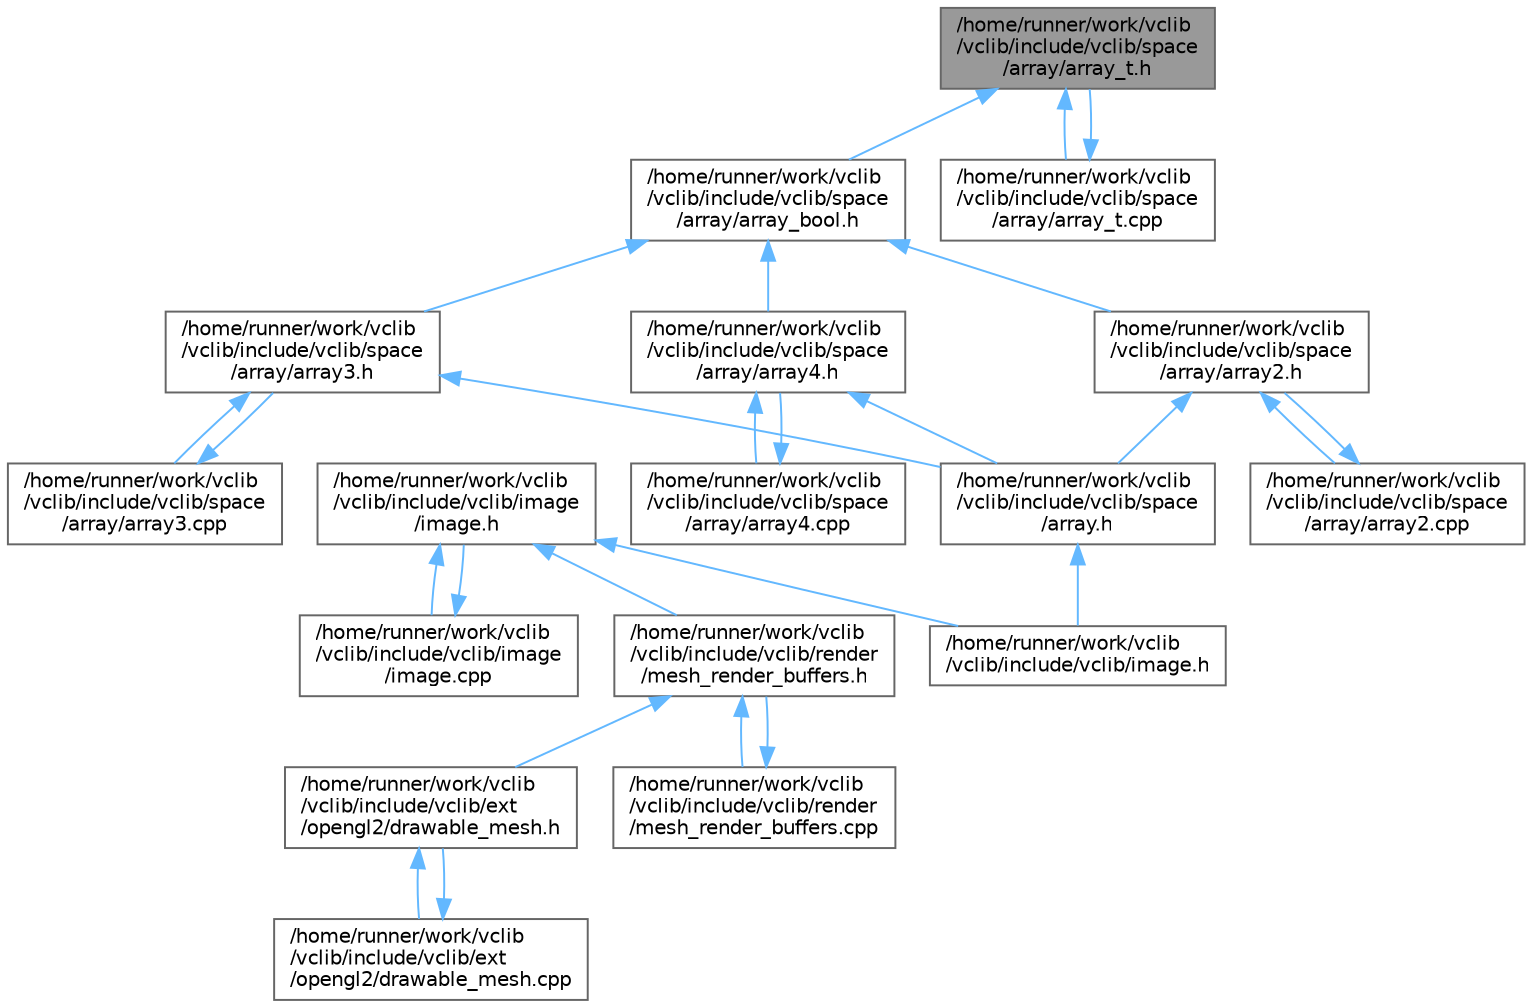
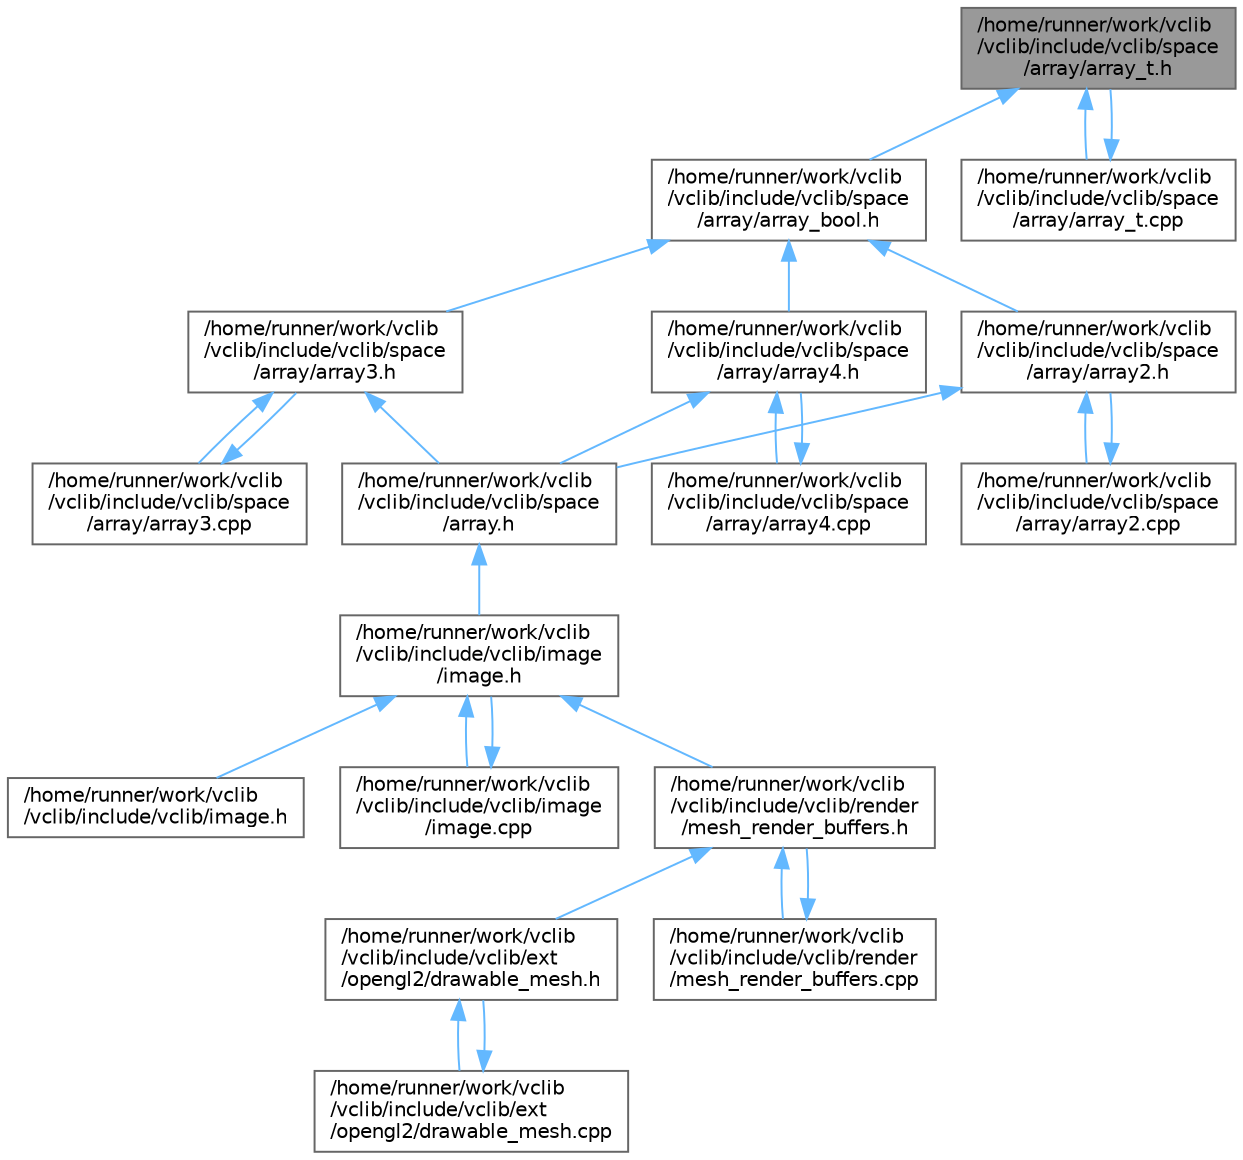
  digraph {
    node [color=grey40 fillcolor=white fontname=Helvetica fontsize=10 shape=box style=filled]
    edge [color=steelblue1 dir=back fontname=Helvetica fontsize=10 labelfontname=Helvetica labelfontsize=10 style=solid]
    n1 [color=gray40 fillcolor=grey60 fontcolor=black height=0.2 label="/home/runner/work/vclib\l/vclib/include/vclib/space\l/array/array_t.h" width=0.4]
    n2 [height=0.2 label="/home/runner/work/vclib\l/vclib/include/vclib/space\l/array/array_bool.h" width=0.4]
    n3 [height=0.2 label="/home/runner/work/vclib\l/vclib/include/vclib/space\l/array/array_t.cpp" width=0.4]
    n4 [height=0.2 label="/home/runner/work/vclib\l/vclib/include/vclib/space\l/array/array2.h" width=0.4]
    n5 [height=0.2 label="/home/runner/work/vclib\l/vclib/include/vclib/space\l/array/array3.h" width=0.4]
    n6 [height=0.2 label="/home/runner/work/vclib\l/vclib/include/vclib/space\l/array/array4.h" width=0.4]
    n7 [height=0.2 label="/home/runner/work/vclib\l/vclib/include/vclib/space\l/array.h" width=0.4]
    n8 [height=0.2 label="/home/runner/work/vclib\l/vclib/include/vclib/space\l/array/array2.cpp" width=0.4]
    n9 [height=0.2 label="/home/runner/work/vclib\l/vclib/include/vclib/space\l/array/array3.cpp" width=0.4]
    n10 [height=0.2 label="/home/runner/work/vclib\l/vclib/include/vclib/space\l/array/array4.cpp" width=0.4]
    n11 [height=0.2 label="/home/runner/work/vclib\l/vclib/include/vclib/image\l/image.h" width=0.4]
    n12 [height=0.2 label="/home/runner/work/vclib\l/vclib/include/vclib/image.h" width=0.4]
    n13 [height=0.2 label="/home/runner/work/vclib\l/vclib/include/vclib/image\l/image.cpp" width=0.4]
    n14 [height=0.2 label="/home/runner/work/vclib\l/vclib/include/vclib/render\l/mesh_render_buffers.h" width=0.4]
    n15 [height=0.2 label="/home/runner/work/vclib\l/vclib/include/vclib/ext\l/opengl2/drawable_mesh.h" width=0.4]
    n16 [height=0.2 label="/home/runner/work/vclib\l/vclib/include/vclib/render\l/mesh_render_buffers.cpp" width=0.4]
    n17 [height=0.2 label="/home/runner/work/vclib\l/vclib/include/vclib/ext\l/opengl2/drawable_mesh.cpp" width=0.4]
    n1 -> n2
    n1 -> n3
    n2 -> n4
    n2 -> n5
    n2 -> n6
    n3 -> n1
    n4 -> n7
    n4 -> n8
    n5 -> n7
    n5 -> n9
    n6 -> n7
    n6 -> n10
-   n7 -> n12
+   n7 -> n11
    n8 -> n4
    n9 -> n5
    n10 -> n6
    n11 -> n12
    n11 -> n13
    n11 -> n14
    n13 -> n11
    n14 -> n15
    n14 -> n16
    n15 -> n17
    n16 -> n14
    n17 -> n15
  }
